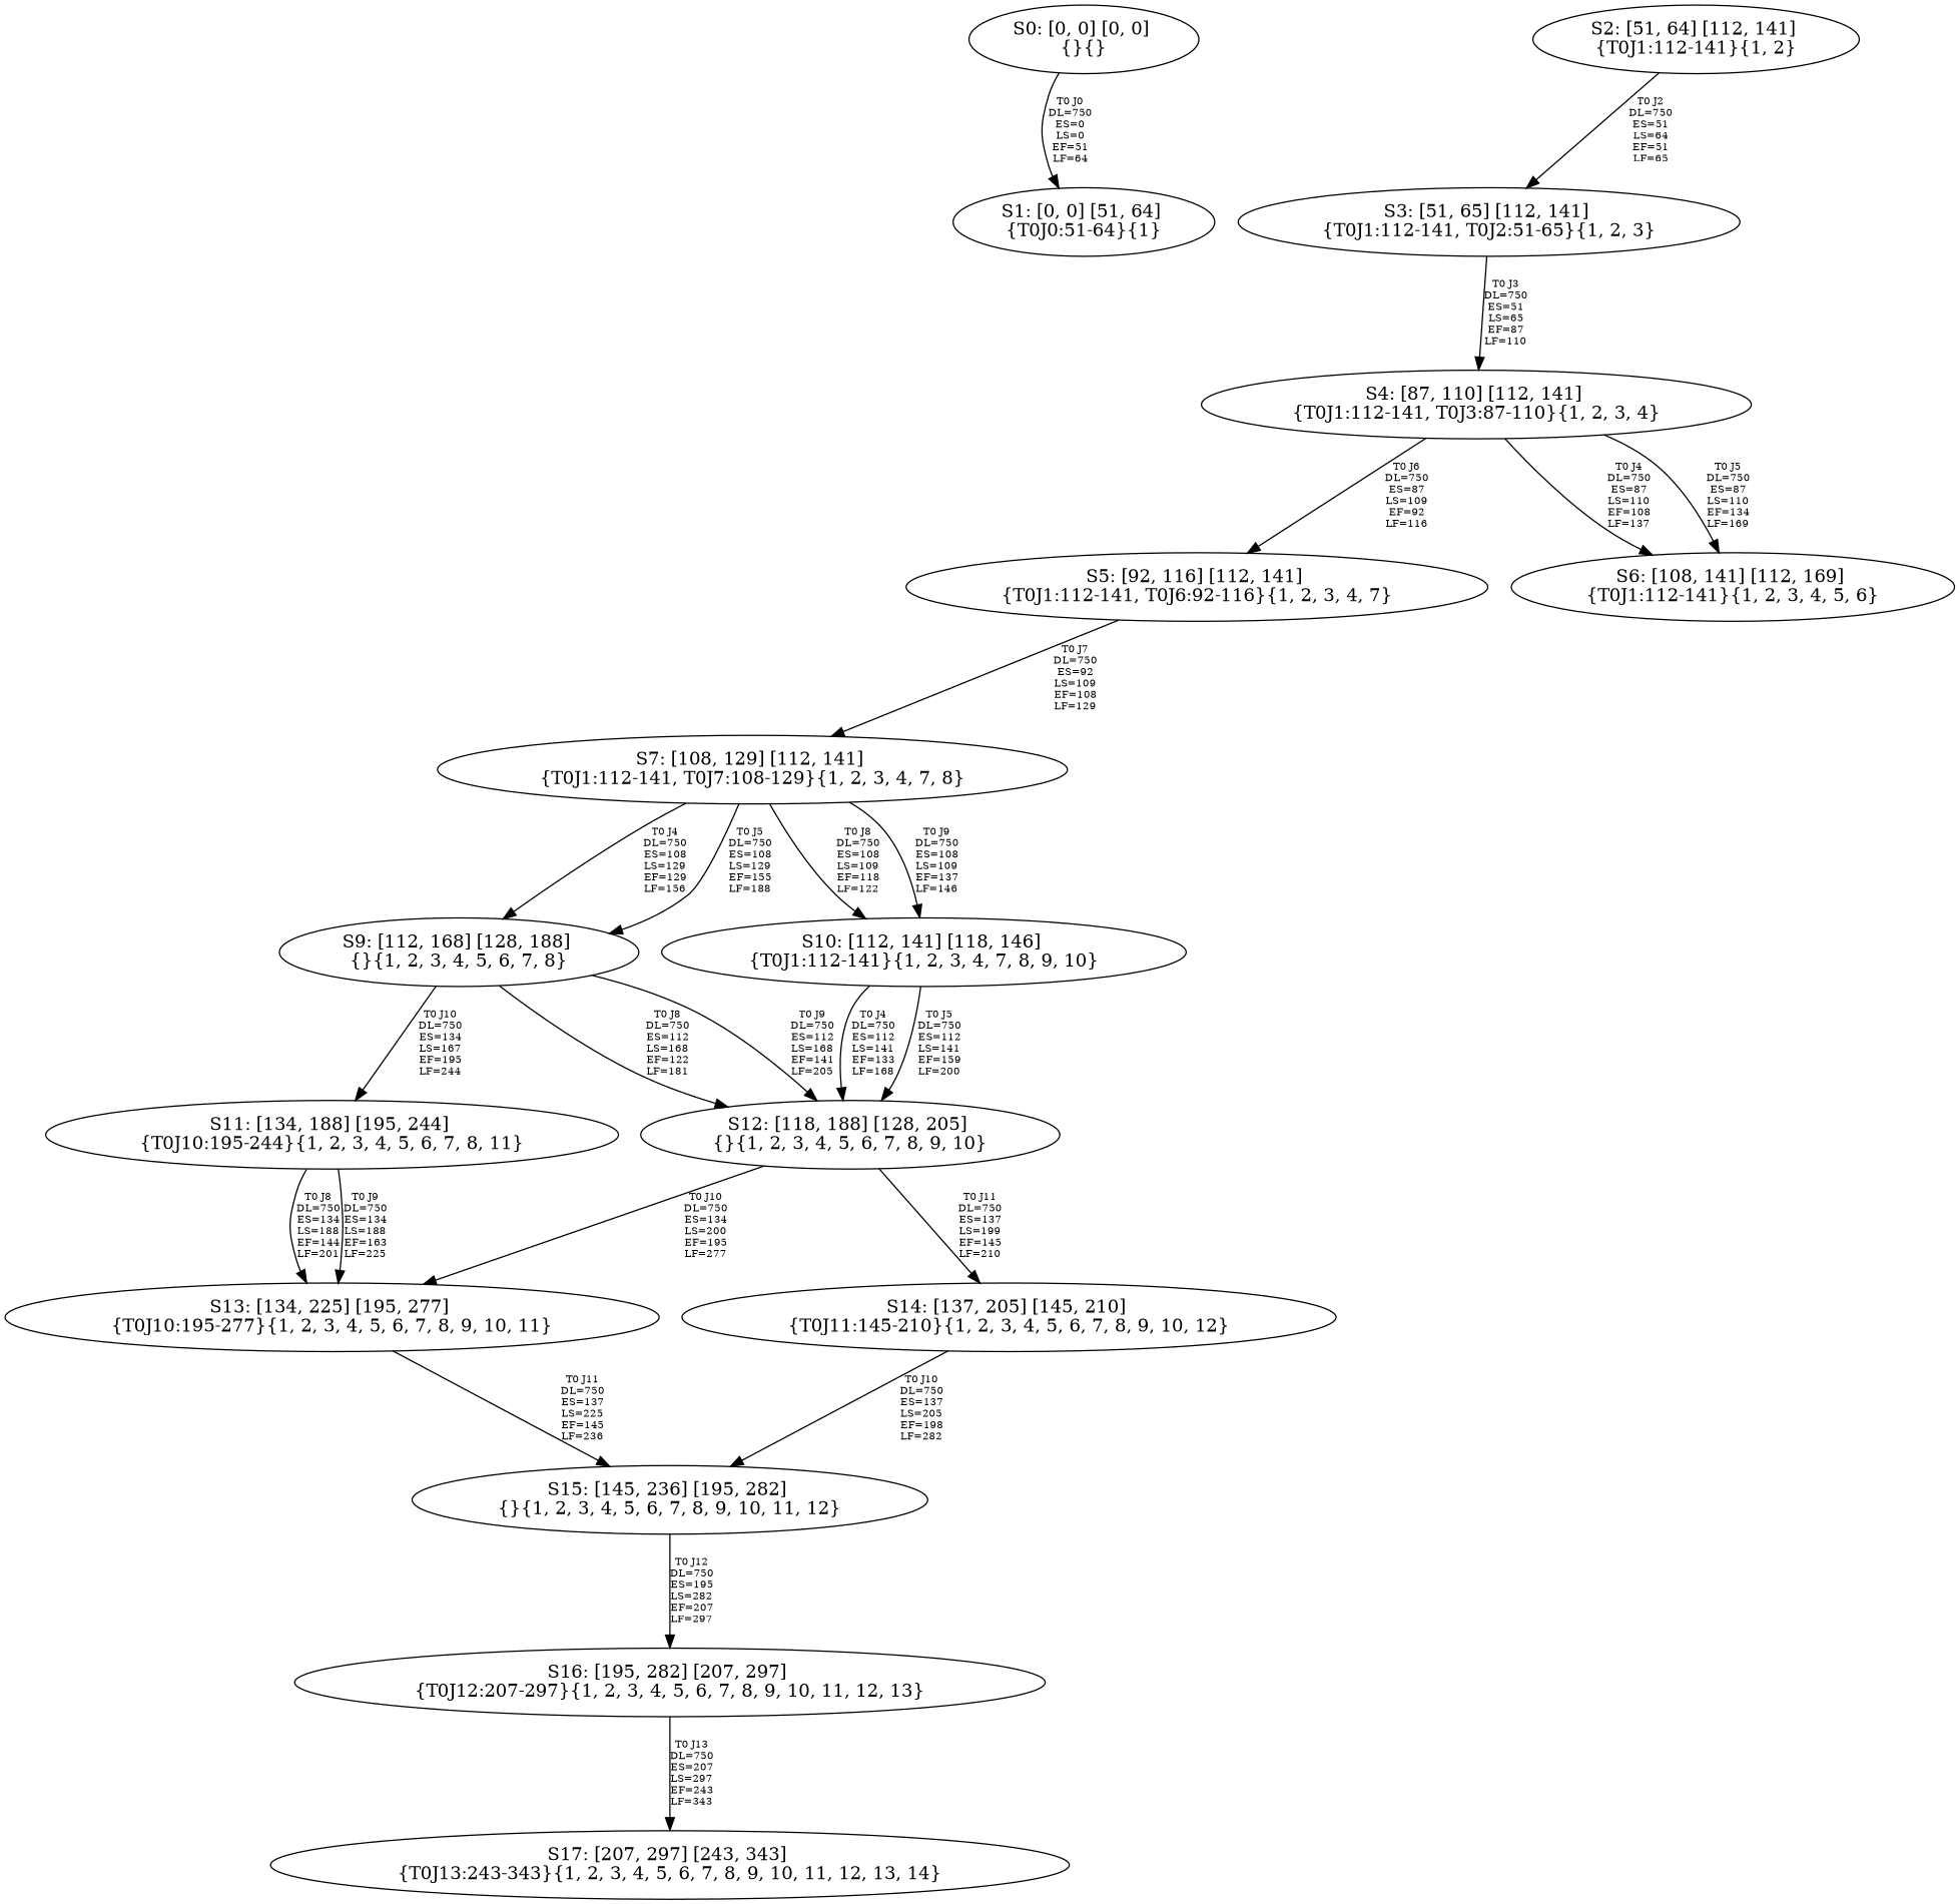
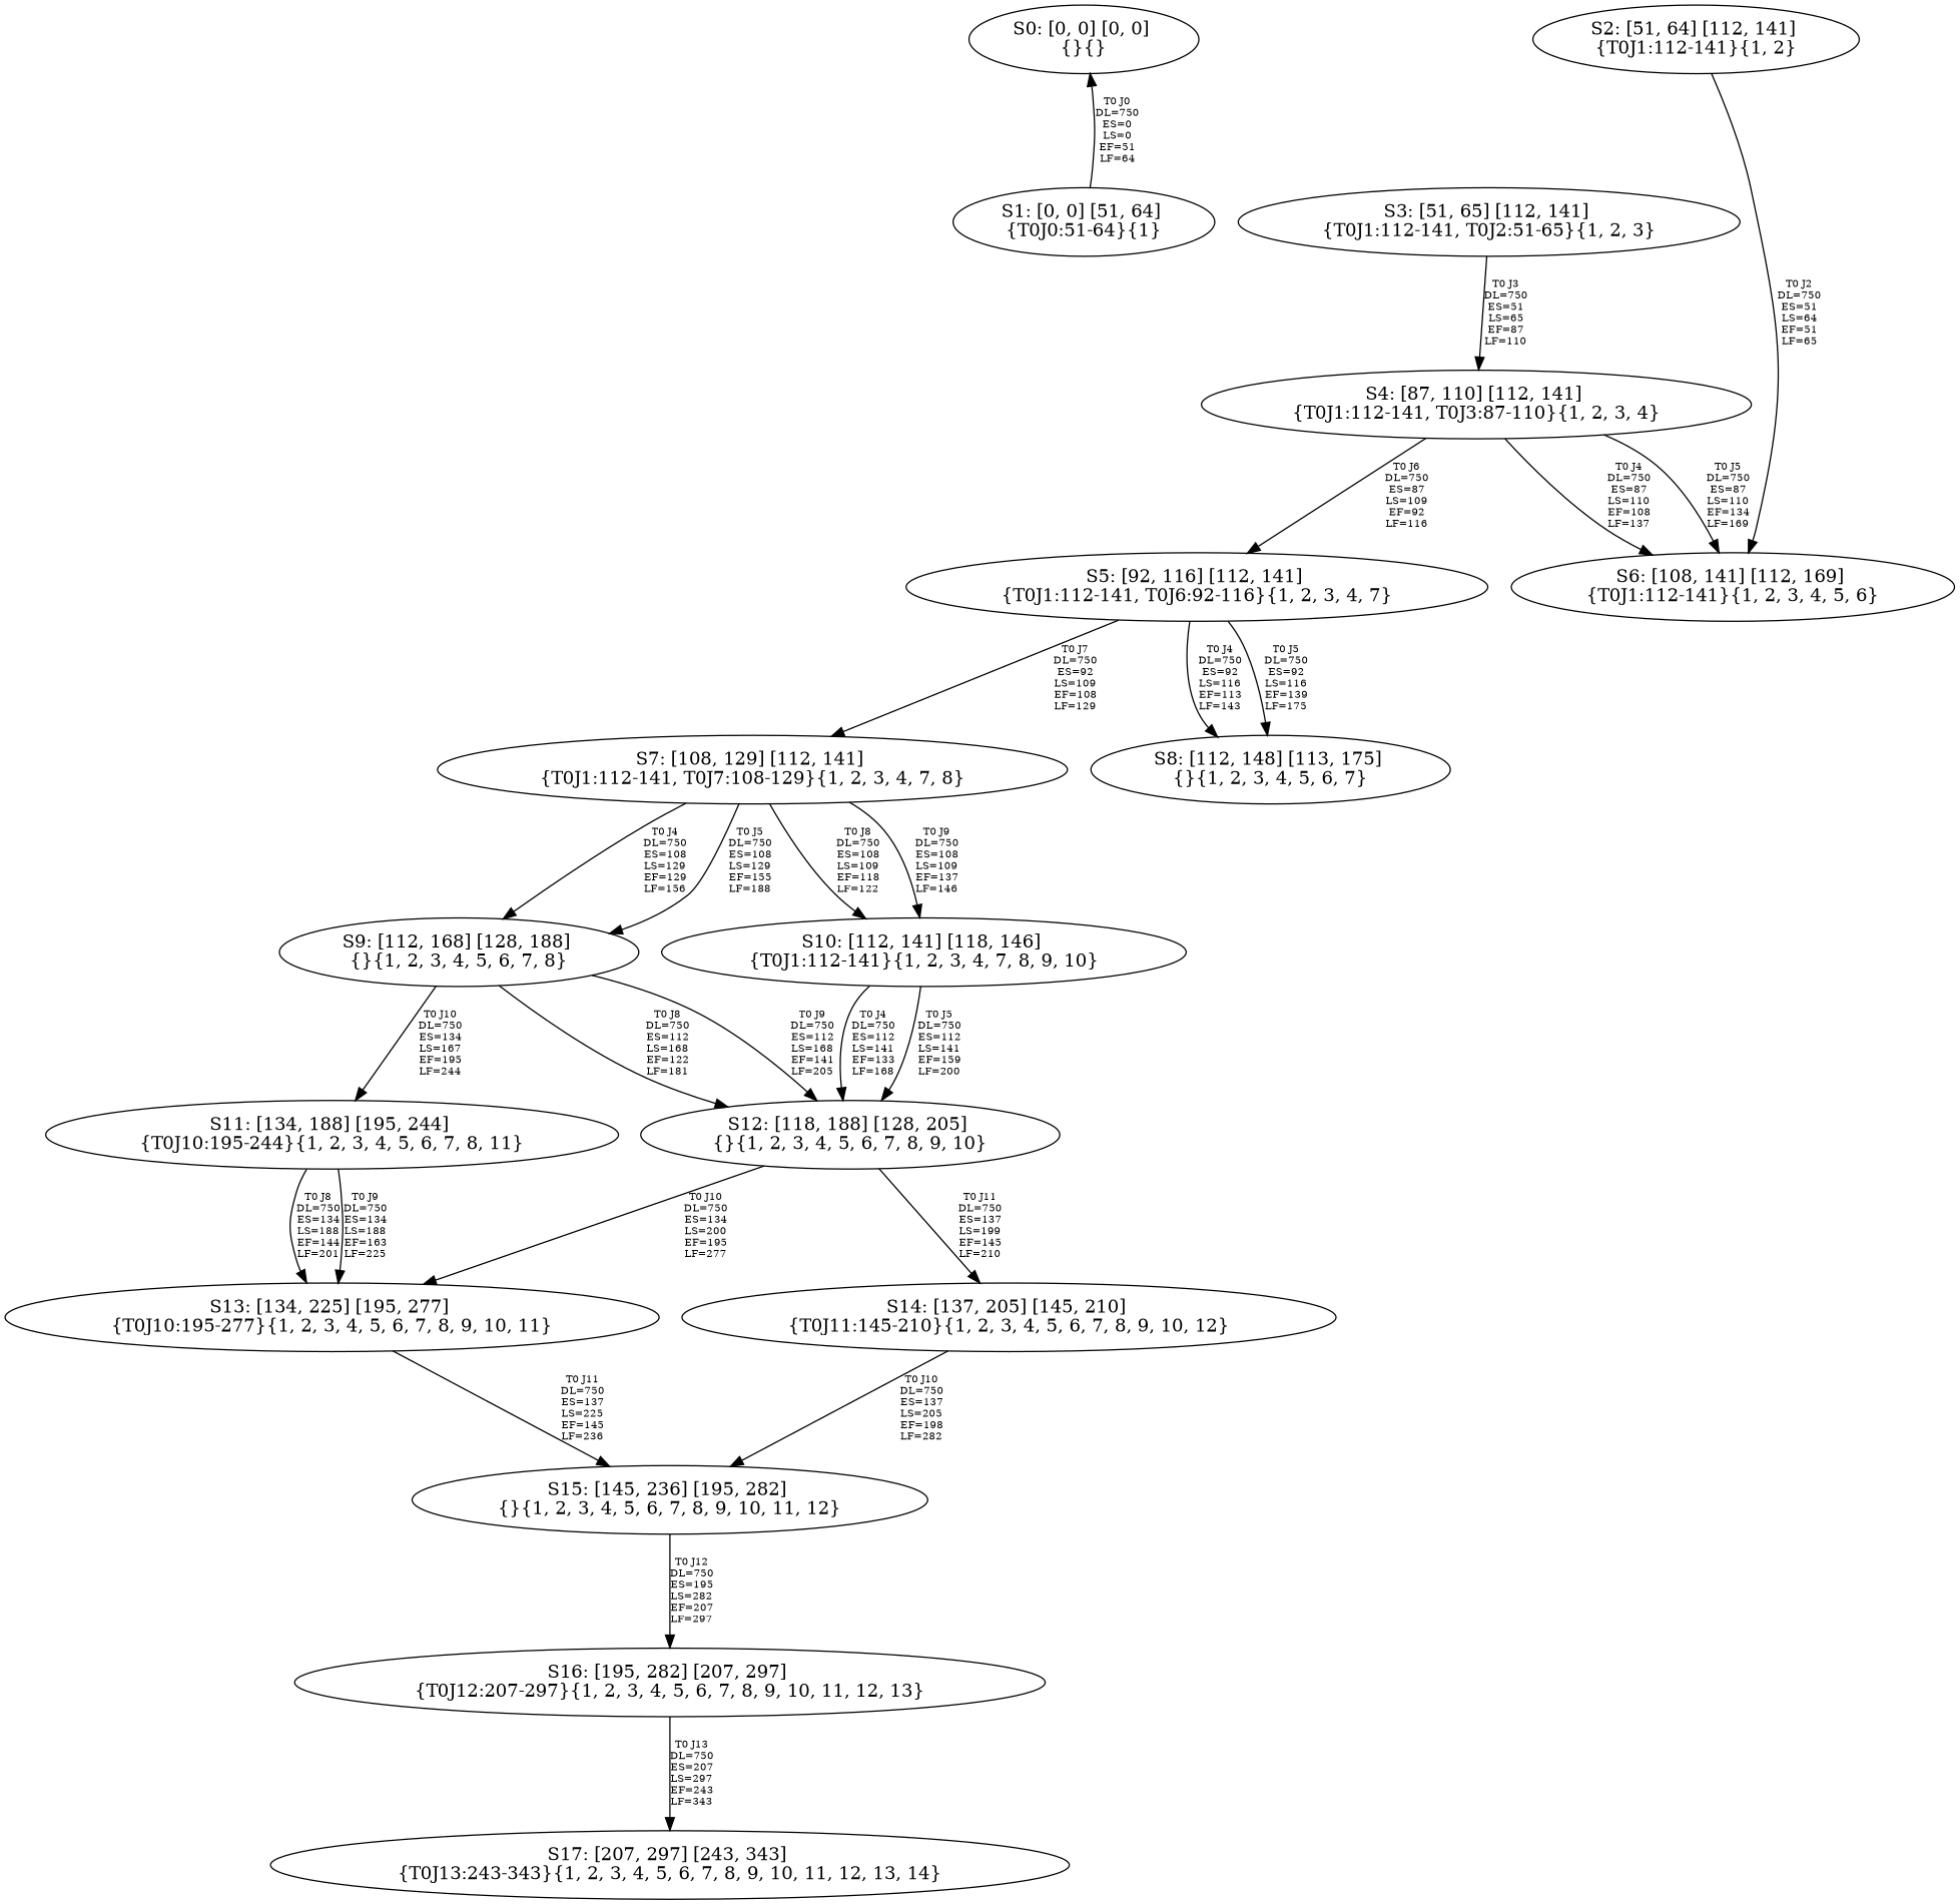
  digraph {
    edge [fontsize=8]
    n1 [label="S0: [0, 0] [0, 0] \n{}{}"]
    n2 [label="S1: [0, 0] [51, 64] \n{T0J0:51-64}{1}"]
    n3 [label="S2: [51, 64] [112, 141] \n{T0J1:112-141}{1, 2}"]
    n4 [label="S3: [51, 65] [112, 141] \n{T0J1:112-141, T0J2:51-65}{1, 2, 3}"]
    n5 [label="S4: [87, 110] [112, 141] \n{T0J1:112-141, T0J3:87-110}{1, 2, 3, 4}"]
    n6 [label="S5: [92, 116] [112, 141] \n{T0J1:112-141, T0J6:92-116}{1, 2, 3, 4, 7}"]
    n7 [label="S6: [108, 141] [112, 169] \n{T0J1:112-141}{1, 2, 3, 4, 5, 6}"]
    n8 [label="S7: [108, 129] [112, 141] \n{T0J1:112-141, T0J7:108-129}{1, 2, 3, 4, 7, 8}"]
+   n9 [label="S8: [112, 148] [113, 175] \n{}{1, 2, 3, 4, 5, 6, 7}"]
    n10 [label="S9: [112, 168] [128, 188] \n{}{1, 2, 3, 4, 5, 6, 7, 8}"]
    n11 [label="S10: [112, 141] [118, 146] \n{T0J1:112-141}{1, 2, 3, 4, 7, 8, 9, 10}"]
    n12 [label="S11: [134, 188] [195, 244] \n{T0J10:195-244}{1, 2, 3, 4, 5, 6, 7, 8, 11}"]
    n13 [label="S12: [118, 188] [128, 205] \n{}{1, 2, 3, 4, 5, 6, 7, 8, 9, 10}"]
    n14 [label="S13: [134, 225] [195, 277] \n{T0J10:195-277}{1, 2, 3, 4, 5, 6, 7, 8, 9, 10, 11}"]
    n15 [label="S14: [137, 205] [145, 210] \n{T0J11:145-210}{1, 2, 3, 4, 5, 6, 7, 8, 9, 10, 12}"]
    n16 [label="S15: [145, 236] [195, 282] \n{}{1, 2, 3, 4, 5, 6, 7, 8, 9, 10, 11, 12}"]
    n17 [label="S16: [195, 282] [207, 297] \n{T0J12:207-297}{1, 2, 3, 4, 5, 6, 7, 8, 9, 10, 11, 12, 13}"]
    n18 [label="S17: [207, 297] [243, 343] \n{T0J13:243-343}{1, 2, 3, 4, 5, 6, 7, 8, 9, 10, 11, 12, 13, 14}"]
-   n1 -> n2 [label="T0 J0\nDL=750\nES=0\nLS=0\nEF=51\nLF=64"]
-   n3 -> n4 [label="T0 J2\nDL=750\nES=51\nLS=64\nEF=51\nLF=65"]
+   n2 -> n1 [label="T0 J0\nDL=750\nES=0\nLS=0\nEF=51\nLF=64"]
+   n3 -> n7 [label="T0 J2\nDL=750\nES=51\nLS=64\nEF=51\nLF=65"]
    n4 -> n5 [label="T0 J3\nDL=750\nES=51\nLS=65\nEF=87\nLF=110"]
    n5 -> n6 [label="T0 J6\nDL=750\nES=87\nLS=109\nEF=92\nLF=116"]
    n5 -> n7 [label="T0 J4\nDL=750\nES=87\nLS=110\nEF=108\nLF=137"]
    n5 -> n7 [label="T0 J5\nDL=750\nES=87\nLS=110\nEF=134\nLF=169"]
    n6 -> n8 [label="T0 J7\nDL=750\nES=92\nLS=109\nEF=108\nLF=129"]
+   n6 -> n9 [label="T0 J4\nDL=750\nES=92\nLS=116\nEF=113\nLF=143"]
+   n6 -> n9 [label="T0 J5\nDL=750\nES=92\nLS=116\nEF=139\nLF=175"]
    n8 -> n10 [label="T0 J4\nDL=750\nES=108\nLS=129\nEF=129\nLF=156"]
    n8 -> n10 [label="T0 J5\nDL=750\nES=108\nLS=129\nEF=155\nLF=188"]
    n8 -> n11 [label="T0 J8\nDL=750\nES=108\nLS=109\nEF=118\nLF=122"]
    n8 -> n11 [label="T0 J9\nDL=750\nES=108\nLS=109\nEF=137\nLF=146"]
    n10 -> n12 [label="T0 J10\nDL=750\nES=134\nLS=167\nEF=195\nLF=244"]
    n10 -> n13 [label="T0 J8\nDL=750\nES=112\nLS=168\nEF=122\nLF=181"]
    n10 -> n13 [label="T0 J9\nDL=750\nES=112\nLS=168\nEF=141\nLF=205"]
    n11 -> n13 [label="T0 J4\nDL=750\nES=112\nLS=141\nEF=133\nLF=168"]
    n11 -> n13 [label="T0 J5\nDL=750\nES=112\nLS=141\nEF=159\nLF=200"]
    n12 -> n14 [label="T0 J8\nDL=750\nES=134\nLS=188\nEF=144\nLF=201"]
    n12 -> n14 [label="T0 J9\nDL=750\nES=134\nLS=188\nEF=163\nLF=225"]
    n13 -> n14 [label="T0 J10\nDL=750\nES=134\nLS=200\nEF=195\nLF=277"]
    n13 -> n15 [label="T0 J11\nDL=750\nES=137\nLS=199\nEF=145\nLF=210"]
    n14 -> n16 [label="T0 J11\nDL=750\nES=137\nLS=225\nEF=145\nLF=236"]
    n15 -> n16 [label="T0 J10\nDL=750\nES=137\nLS=205\nEF=198\nLF=282"]
    n16 -> n17 [label="T0 J12\nDL=750\nES=195\nLS=282\nEF=207\nLF=297"]
    n17 -> n18 [label="T0 J13\nDL=750\nES=207\nLS=297\nEF=243\nLF=343"]
  }
